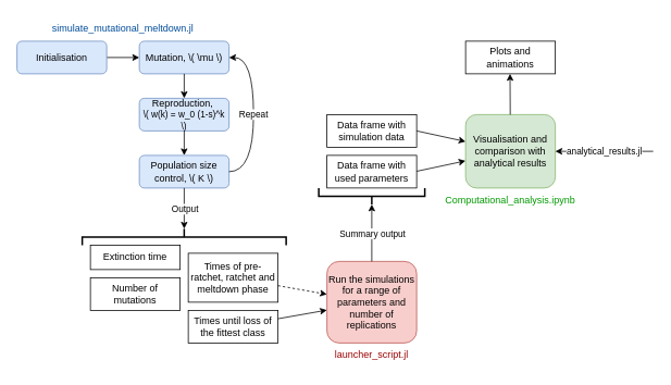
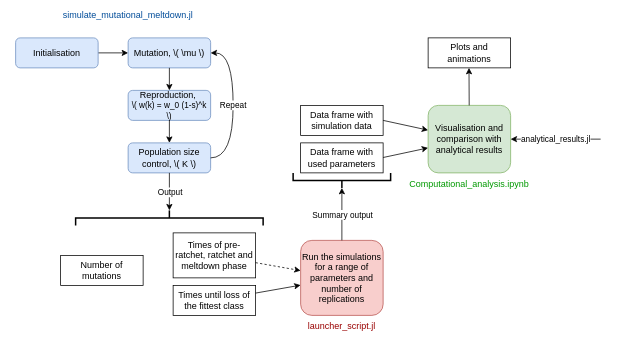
  <mxCell id="0" />
  <mxCell id="1" parent="0" />
  <mxCell id="2" value="" style="endArrow=classic;html=1;rounded=0;" parent="1" source="25" target="3" edge="1"><mxGeometry width="50" height="50" relative="1" as="geometry"><mxPoint x="224.628" y="9.797" as="sourcePoint" /><mxPoint x="224" y="60" as="targetPoint" /></mxGeometry></mxCell>
  <mxCell id="3" value="Mutation, \( \mu \)" style="rounded=1;whiteSpace=wrap;html=1;fillColor=#dae8fc;strokeColor=#6c8ebf;" parent="1" vertex="1"><mxGeometry x="170" y="50" width="110" height="40" as="geometry" /></mxCell>
  <mxCell id="4" value="" style="endArrow=classic;html=1;rounded=0;" parent="1" source="3" target="5" edge="1"><mxGeometry width="50" height="50" relative="1" as="geometry"><mxPoint x="225.128" y="99.997" as="sourcePoint" /><mxPoint x="224.5" y="150.2" as="targetPoint" /></mxGeometry></mxCell>
  <mxCell id="5" value="Reproduction,&amp;nbsp;&lt;br&gt;&lt;font style=&quot;font-size: 11px;&quot;&gt;\( w(k) = w_0 (1-s)^k \)&lt;/font&gt;" style="rounded=1;whiteSpace=wrap;html=1;fillColor=#dae8fc;strokeColor=#6c8ebf;" parent="1" vertex="1"><mxGeometry x="170" y="120" width="110" height="40" as="geometry" /></mxCell>
  <mxCell id="6" value="" style="endArrow=classic;html=1;rounded=0;" parent="1" source="5" target="7" edge="1"><mxGeometry width="50" height="50" relative="1" as="geometry"><mxPoint x="225.128" y="189.997" as="sourcePoint" /><mxPoint x="224.5" y="240.2" as="targetPoint" /></mxGeometry></mxCell>
  <mxCell id="7" value="Population size control, \( K \)" style="rounded=1;whiteSpace=wrap;html=1;fillColor=#dae8fc;strokeColor=#6c8ebf;" parent="1" vertex="1"><mxGeometry x="170" y="190" width="110" height="40" as="geometry" /></mxCell>
  <mxCell id="8" value="Repeat" style="curved=1;endArrow=classic;html=1;rounded=0;exitX=1;exitY=0.5;exitDx=0;exitDy=0;entryX=1;entryY=0.5;entryDx=0;entryDy=0;" parent="1" source="7" target="3" edge="1"><mxGeometry width="50" height="50" relative="1" as="geometry"><mxPoint x="280" y="260" as="sourcePoint" /><mxPoint x="330" y="210" as="targetPoint" /><Array as="points"><mxPoint x="310" y="210" /><mxPoint x="310" y="70" /></Array></mxGeometry></mxCell>
  <mxCell id="9" value="Times of pre-ratchet, ratchet and meltdown phase" style="rounded=0;whiteSpace=wrap;html=1;" parent="1" vertex="1"><mxGeometry x="230" y="310" width="110" height="60" as="geometry" /></mxCell>
  <mxCell id="10" value="Times until loss of the fittest class" style="rounded=0;whiteSpace=wrap;html=1;" parent="1" vertex="1"><mxGeometry x="230" y="380" width="110" height="40" as="geometry" /></mxCell>
- <mxCell id="11" value="Extinction time" style="rounded=0;whiteSpace=wrap;html=1;" parent="1" vertex="1"><mxGeometry x="110" y="300" width="110" height="30" as="geometry" /></mxCell>
- <mxCell id="12" value="Number of mutations" style="rounded=0;whiteSpace=wrap;html=1;" parent="1" vertex="1"><mxGeometry x="110" y="340" width="110" height="40" as="geometry" /></mxCell>
+ <mxCell id="12" value="Number of mutations" style="rounded=0;whiteSpace=wrap;html=1;" parent="1" vertex="1"><mxGeometry x="80" y="340" width="110" height="40" as="geometry" /></mxCell>
  <mxCell id="13" value="" style="endArrow=classic;html=1;rounded=0;" parent="1" source="7" target="15" edge="1"><mxGeometry relative="1" as="geometry"><mxPoint x="164.5" y="230" as="sourcePoint" /><mxPoint x="164.5" y="300" as="targetPoint" /></mxGeometry></mxCell>
  <mxCell id="14" value="Output" style="edgeLabel;resizable=0;html=1;align=center;verticalAlign=middle;" parent="13" connectable="0" vertex="1"><mxGeometry relative="1" as="geometry" /></mxCell>
  <mxCell id="15" value="" style="strokeWidth=2;html=1;shape=mxgraph.flowchart.annotation_2;align=left;labelPosition=right;pointerEvents=1;direction=south;" parent="1" vertex="1"><mxGeometry x="100" y="280" width="250" height="20" as="geometry" /></mxCell>
  <mxCell id="16" value="" style="endArrow=classic;html=1;rounded=0;dashed=1;" parent="1" source="9" target="18" edge="1"><mxGeometry relative="1" as="geometry"><mxPoint x="340" y="339.5" as="sourcePoint" /><mxPoint x="440" y="339.5" as="targetPoint" /></mxGeometry></mxCell>
  <mxCell id="17" value="" style="endArrow=classic;html=1;rounded=0;" parent="1" source="10" target="18" edge="1"><mxGeometry relative="1" as="geometry"><mxPoint x="340" y="399.823" as="sourcePoint" /><mxPoint x="440" y="399.5" as="targetPoint" /></mxGeometry></mxCell>
  <mxCell id="18" value="Run the simulations for a range of parameters and number of replications" style="rounded=1;whiteSpace=wrap;html=1;fillColor=#f8cecc;strokeColor=#b85450;" parent="1" vertex="1"><mxGeometry x="400" y="320" width="110" height="100" as="geometry" /></mxCell>
  <mxCell id="19" value="Data frame with simulation data" style="rounded=0;whiteSpace=wrap;html=1;" parent="1" vertex="1"><mxGeometry x="400" y="140" width="110" height="40" as="geometry" /></mxCell>
  <mxCell id="20" value="Data frame with used parameters" style="rounded=0;whiteSpace=wrap;html=1;" parent="1" vertex="1"><mxGeometry x="400" y="190" width="110" height="40" as="geometry" /></mxCell>
  <mxCell id="21" value="" style="strokeWidth=2;html=1;shape=mxgraph.flowchart.annotation_2;align=left;labelPosition=right;pointerEvents=1;direction=north;" parent="1" vertex="1"><mxGeometry x="390" y="230" width="130" height="20" as="geometry" /></mxCell>
  <mxCell id="22" value="" style="endArrow=classic;html=1;rounded=0;" parent="1" target="24" edge="1"><mxGeometry width="50" height="50" relative="1" as="geometry"><mxPoint x="510" y="160" as="sourcePoint" /><mxPoint x="570" y="160" as="targetPoint" /></mxGeometry></mxCell>
  <mxCell id="23" value="" style="endArrow=classic;html=1;rounded=0;" parent="1" target="24" edge="1"><mxGeometry width="50" height="50" relative="1" as="geometry"><mxPoint x="510" y="209.5" as="sourcePoint" /><mxPoint x="570" y="209.5" as="targetPoint" /></mxGeometry></mxCell>
  <mxCell id="24" value="Visualisation and comparison with analytical results" style="rounded=1;whiteSpace=wrap;html=1;fillColor=#d5e8d4;strokeColor=#82b366;" parent="1" vertex="1"><mxGeometry x="570" y="140" width="110" height="90" as="geometry" /></mxCell>
  <mxCell id="25" value="Initialisation" style="rounded=1;whiteSpace=wrap;html=1;fillColor=#dae8fc;strokeColor=#6c8ebf;" parent="1" vertex="1"><mxGeometry x="20" y="50" width="110" height="40" as="geometry" /></mxCell>
  <mxCell id="26" value="analytical_results.jl" style="endArrow=classic;html=1;rounded=0;entryX=1;entryY=0.5;entryDx=0;entryDy=0;" parent="1" target="24" edge="1"><mxGeometry width="50" height="50" relative="1" as="geometry"><mxPoint x="800" y="185" as="sourcePoint" /><mxPoint x="640" y="250" as="targetPoint" /></mxGeometry></mxCell>
  <mxCell id="27" value="" style="endArrow=classic;html=1;rounded=0;" parent="1" source="24" edge="1"><mxGeometry relative="1" as="geometry"><mxPoint x="624.5" y="140" as="sourcePoint" /><mxPoint x="624.5" y="90" as="targetPoint" /></mxGeometry></mxCell>
  <mxCell id="28" value="Plots and animations" style="rounded=0;whiteSpace=wrap;html=1;" parent="1" vertex="1"><mxGeometry x="570" y="50" width="110" height="40" as="geometry" /></mxCell>
- <mxCell id="29" value="simulate_mutational_meltdown.jl" style="text;html=1;strokeColor=none;fillColor=none;align=center;verticalAlign=middle;whiteSpace=wrap;rounded=0;fontColor=#004C99;" parent="1" vertex="1"><mxGeometry x="50" y="20" width="200" height="30" as="geometry" /></mxCell>
+ <mxCell id="29" value="simulate_mutational_meltdown.jl" style="text;html=1;strokeColor=none;fillColor=none;align=center;verticalAlign=middle;whiteSpace=wrap;rounded=0;fontColor=#004C99;" parent="1" vertex="1"><mxGeometry x="70" y="5" width="200" height="30" as="geometry" /></mxCell>
  <mxCell id="30" value="&lt;font color=&quot;#990000&quot;&gt;launcher_script.jl&lt;/font&gt;" style="text;html=1;strokeColor=none;fillColor=none;align=center;verticalAlign=middle;whiteSpace=wrap;rounded=0;fontColor=#004C99;" parent="1" vertex="1"><mxGeometry x="355" y="420" width="200" height="30" as="geometry" /></mxCell>
  <mxCell id="31" value="&lt;font color=&quot;#009900&quot;&gt;Computational_analysis.ipynb&lt;/font&gt;" style="text;html=1;strokeColor=none;fillColor=none;align=center;verticalAlign=middle;whiteSpace=wrap;rounded=0;fontColor=#004C99;rotation=0;" parent="1" vertex="1"><mxGeometry x="525" y="230" width="200" height="30" as="geometry" /></mxCell>
  <mxCell id="32" value="" style="endArrow=classic;html=1;rounded=0;" parent="1" source="18" edge="1"><mxGeometry relative="1" as="geometry"><mxPoint x="454.5" y="320" as="sourcePoint" /><mxPoint x="455" y="250" as="targetPoint" /></mxGeometry></mxCell>
  <mxCell id="33" value="Summary output" style="edgeLabel;resizable=0;html=1;align=center;verticalAlign=middle;" parent="32" connectable="0" vertex="1"><mxGeometry relative="1" as="geometry" /></mxCell>
